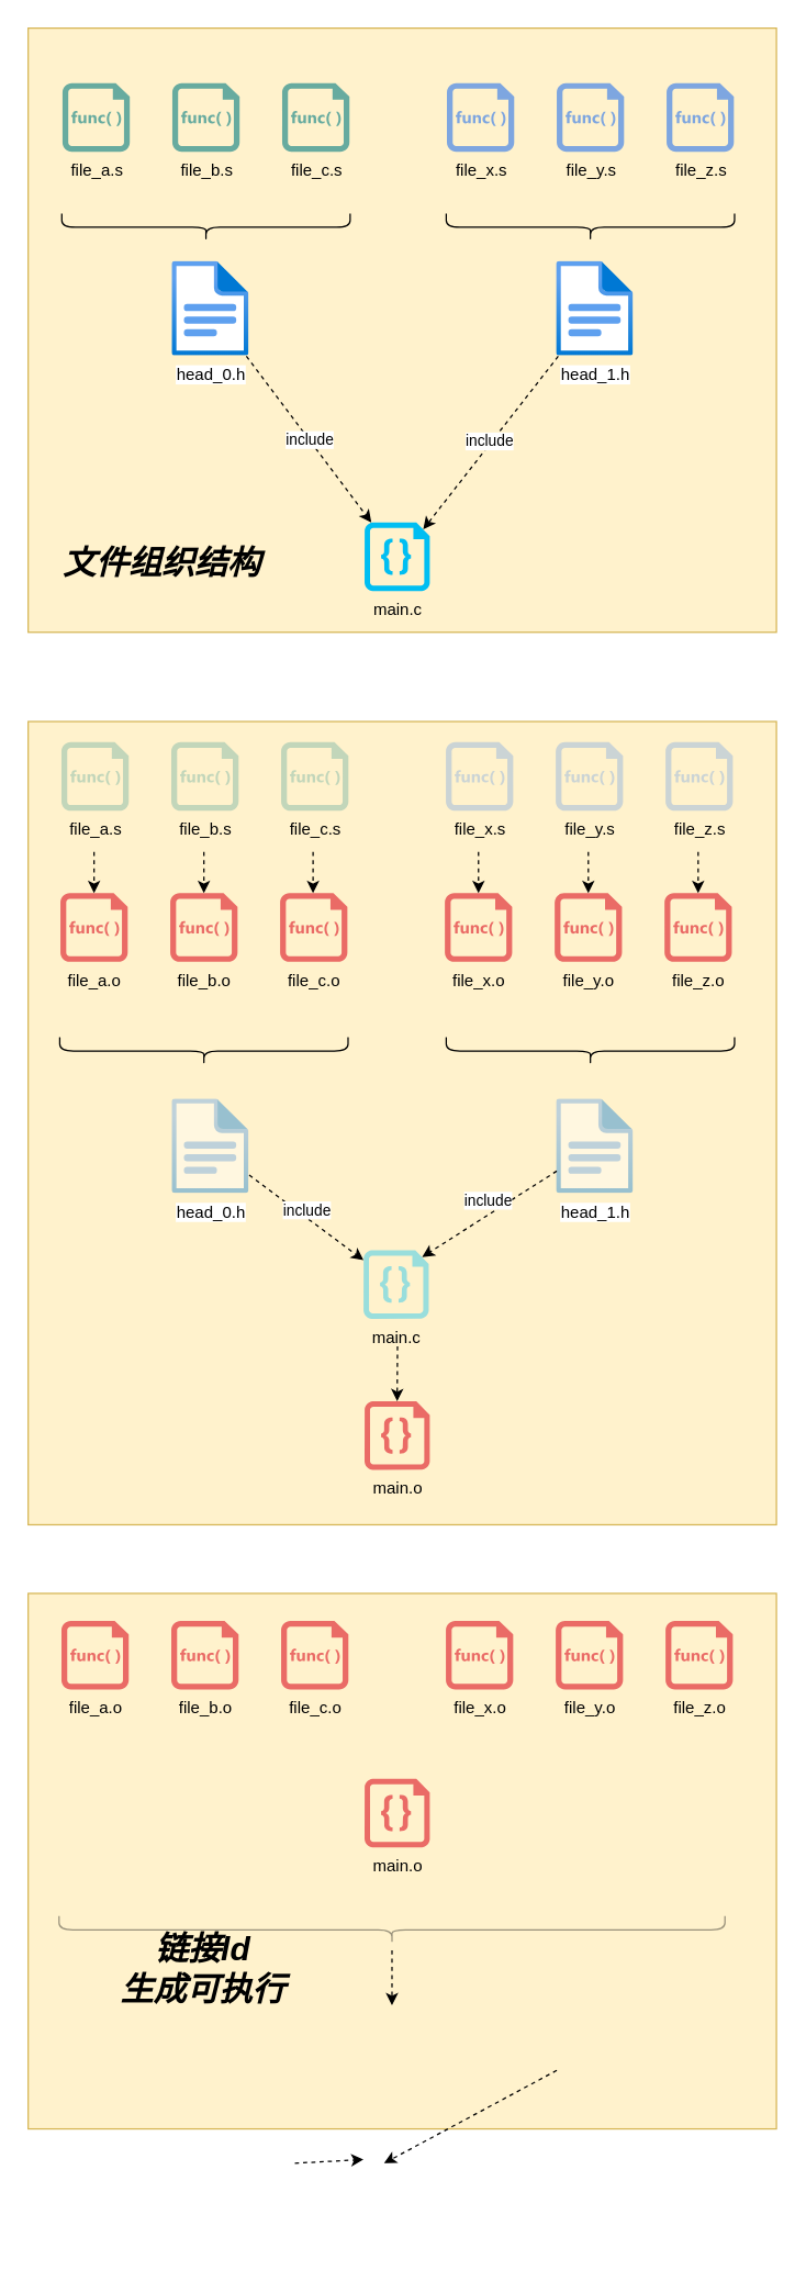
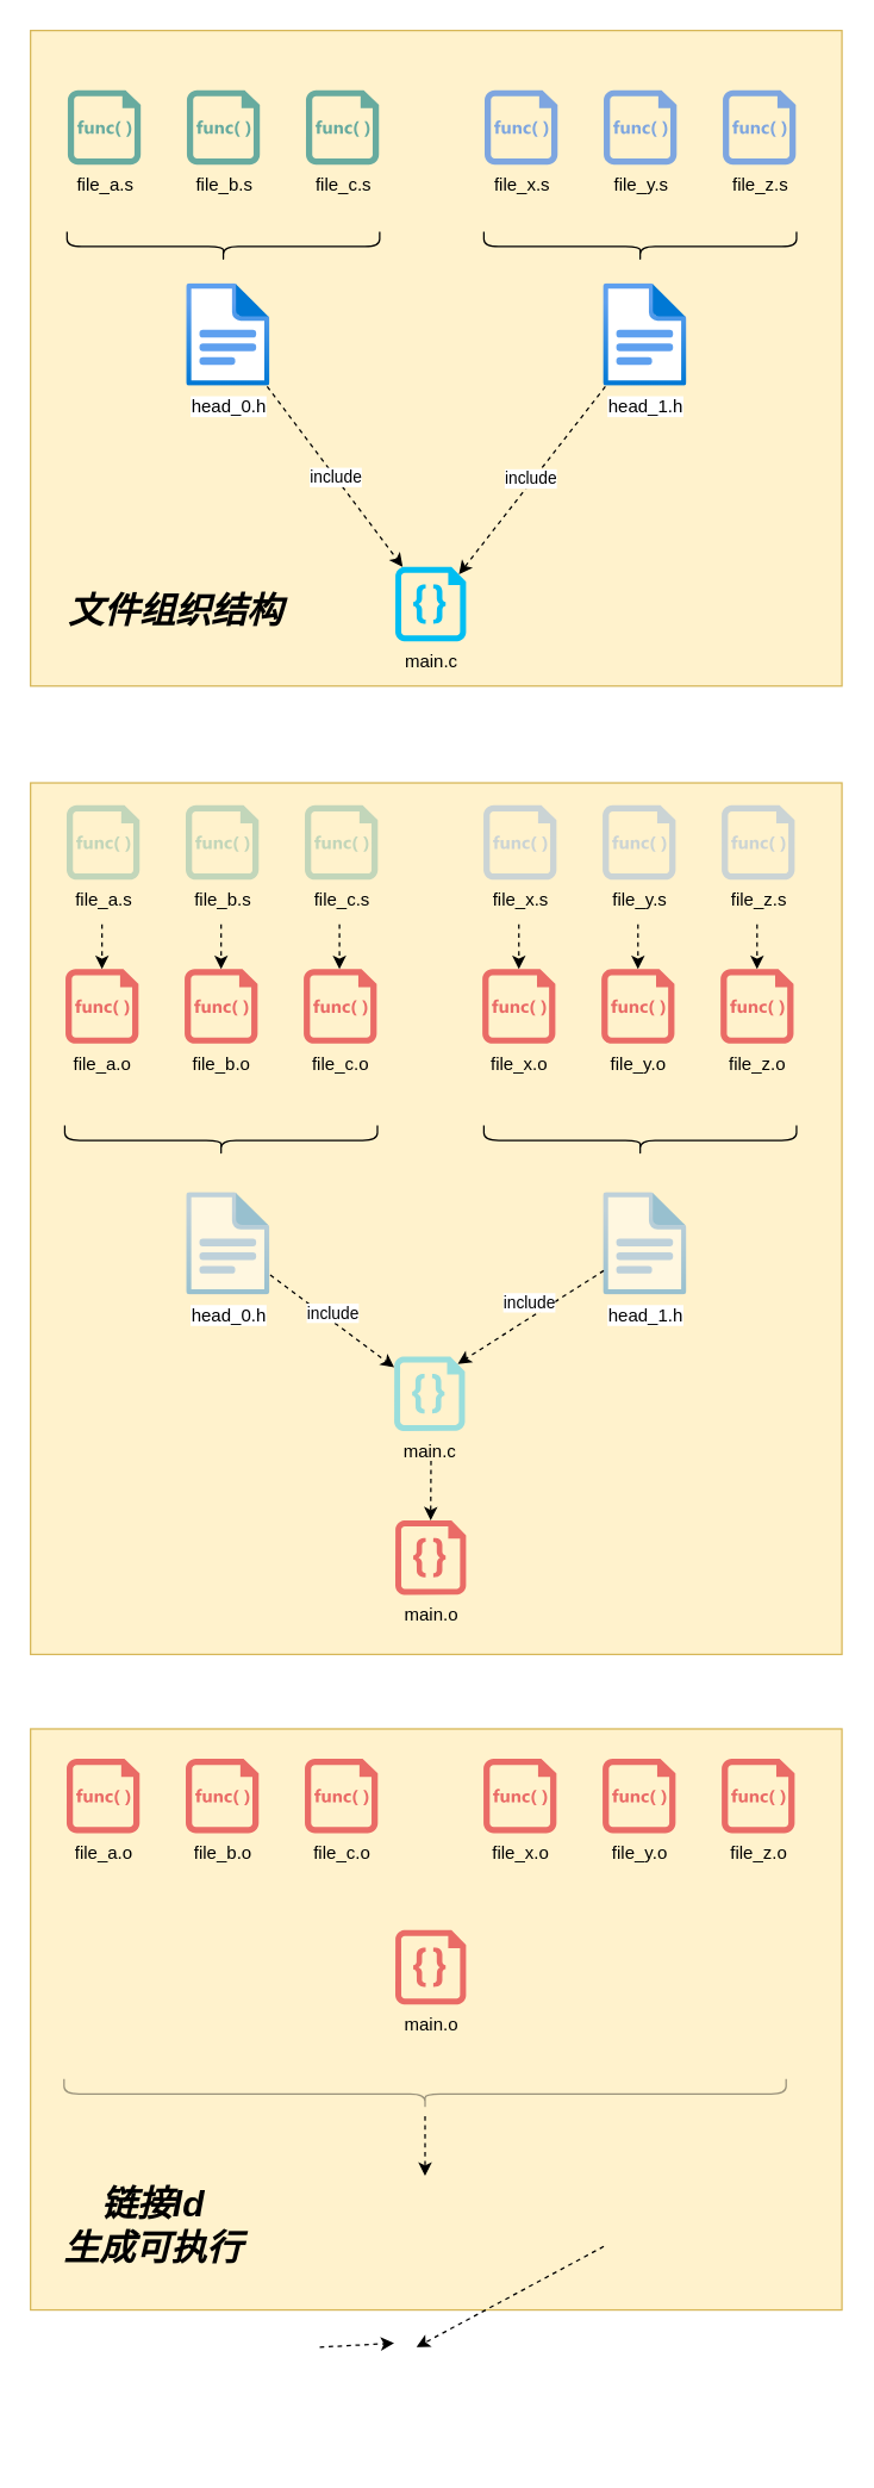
  <mxCell id="0" />
  <mxCell id="1" parent="0" />
  <mxCell id="2" value="" style="rounded=0;whiteSpace=wrap;html=1;fillColor=#fff2cc;strokeColor=#d6b656;" vertex="1" parent="1"><mxGeometry x="20" y="1160" width="545" height="390" as="geometry" /></mxCell>
  <mxCell id="3" value="" style="rounded=0;whiteSpace=wrap;html=1;fillColor=#fff2cc;strokeColor=#d6b656;" vertex="1" parent="1"><mxGeometry x="20" y="525" width="545" height="585" as="geometry" /></mxCell>
  <mxCell id="4" value="" style="rounded=0;whiteSpace=wrap;html=1;fillColor=#fff2cc;strokeColor=#d6b656;" vertex="1" parent="1"><mxGeometry x="20" y="20" width="545" height="440" as="geometry" /></mxCell>
  <mxCell id="5" value="file_a.s" style="sketch=0;aspect=fixed;pointerEvents=1;shadow=0;dashed=0;html=1;strokeColor=none;labelPosition=center;verticalLabelPosition=bottom;verticalAlign=top;align=center;fillColor=#67AB9F;shape=mxgraph.mscae.enterprise.code_file" vertex="1" parent="1"><mxGeometry x="45" y="60" width="49" height="50" as="geometry" /></mxCell>
  <mxCell id="6" value="file_b.s" style="sketch=0;aspect=fixed;pointerEvents=1;shadow=0;dashed=0;html=1;strokeColor=none;labelPosition=center;verticalLabelPosition=bottom;verticalAlign=top;align=center;fillColor=#67AB9F;shape=mxgraph.mscae.enterprise.code_file" vertex="1" parent="1"><mxGeometry x="125" y="60" width="49" height="50" as="geometry" /></mxCell>
  <mxCell id="7" value="file_c.s" style="sketch=0;aspect=fixed;pointerEvents=1;shadow=0;dashed=0;html=1;strokeColor=none;labelPosition=center;verticalLabelPosition=bottom;verticalAlign=top;align=center;fillColor=#67AB9F;shape=mxgraph.mscae.enterprise.code_file" vertex="1" parent="1"><mxGeometry x="205" y="60" width="49" height="50" as="geometry" /></mxCell>
  <mxCell id="8" value="file_x.s" style="sketch=0;aspect=fixed;pointerEvents=1;shadow=0;dashed=0;html=1;strokeColor=none;labelPosition=center;verticalLabelPosition=bottom;verticalAlign=top;align=center;fillColor=#7EA6E0;shape=mxgraph.mscae.enterprise.code_file" vertex="1" parent="1"><mxGeometry x="325" y="60" width="49" height="50" as="geometry" /></mxCell>
  <mxCell id="9" value="file_y.s" style="sketch=0;aspect=fixed;pointerEvents=1;shadow=0;dashed=0;html=1;strokeColor=none;labelPosition=center;verticalLabelPosition=bottom;verticalAlign=top;align=center;fillColor=#7EA6E0;shape=mxgraph.mscae.enterprise.code_file" vertex="1" parent="1"><mxGeometry x="405" y="60" width="49" height="50" as="geometry" /></mxCell>
  <mxCell id="10" value="file_z.s" style="sketch=0;aspect=fixed;pointerEvents=1;shadow=0;dashed=0;html=1;strokeColor=none;labelPosition=center;verticalLabelPosition=bottom;verticalAlign=top;align=center;fillColor=#7EA6E0;shape=mxgraph.mscae.enterprise.code_file" vertex="1" parent="1"><mxGeometry x="485" y="60" width="49" height="50" as="geometry" /></mxCell>
  <mxCell id="11" value="head_0.h" style="aspect=fixed;html=1;points=[];align=center;image;fontSize=12;image=img/lib/azure2/general/File.svg;fillColor=#7EA6E0;" vertex="1" parent="1"><mxGeometry x="125" y="190" width="56.0" height="69" as="geometry" /></mxCell>
  <mxCell id="12" value="head_1.h" style="aspect=fixed;html=1;points=[];align=center;image;fontSize=12;image=img/lib/azure2/general/File.svg;fillColor=#7EA6E0;" vertex="1" parent="1"><mxGeometry x="405" y="190" width="56.0" height="69" as="geometry" /></mxCell>
  <mxCell id="13" value="" style="shape=curlyBracket;whiteSpace=wrap;html=1;rounded=1;flipH=1;fillColor=#7EA6E0;rotation=90;" vertex="1" parent="1"><mxGeometry x="139.5" y="60" width="20" height="210" as="geometry" /></mxCell>
  <mxCell id="14" value="" style="shape=curlyBracket;whiteSpace=wrap;html=1;rounded=1;flipH=1;fillColor=#7EA6E0;rotation=90;" vertex="1" parent="1"><mxGeometry x="419.5" y="60" width="20" height="210" as="geometry" /></mxCell>
  <mxCell id="15" value="main.c" style="verticalLabelPosition=bottom;html=1;verticalAlign=top;align=center;strokeColor=none;fillColor=#00BEF2;shape=mxgraph.azure.code_file;pointerEvents=1;" vertex="1" parent="1"><mxGeometry x="265" y="380" width="47.5" height="50" as="geometry" /></mxCell>
  <mxCell id="16" value="" style="endArrow=classic;html=1;rounded=0;dashed=1;" edge="1" parent="1" source="11" target="15"><mxGeometry width="50" height="50" relative="1" as="geometry"><mxPoint x="215" y="390" as="sourcePoint" /><mxPoint x="265" y="340" as="targetPoint" /></mxGeometry></mxCell>
  <mxCell id="17" value="include" style="edgeLabel;html=1;align=center;verticalAlign=middle;resizable=0;points=[];" vertex="1" connectable="0" parent="16"><mxGeometry x="0.221" y="-2" relative="1" as="geometry"><mxPoint x="-8" y="-14" as="offset" /></mxGeometry></mxCell>
  <mxCell id="18" value="" style="endArrow=classic;html=1;rounded=0;dashed=1;entryX=0.9;entryY=0.1;entryDx=0;entryDy=0;entryPerimeter=0;" edge="1" parent="1" source="12" target="15"><mxGeometry width="50" height="50" relative="1" as="geometry"><mxPoint x="188.947" y="269" as="sourcePoint" /><mxPoint x="279.948" y="390" as="targetPoint" /></mxGeometry></mxCell>
  <mxCell id="19" value="include" style="edgeLabel;html=1;align=center;verticalAlign=middle;resizable=0;points=[];" vertex="1" connectable="0" parent="18"><mxGeometry x="0.277" y="1" relative="1" as="geometry"><mxPoint x="11" y="-20" as="offset" /></mxGeometry></mxCell>
  <mxCell id="20" value="file_a.s" style="sketch=0;aspect=fixed;pointerEvents=1;shadow=0;dashed=0;html=1;strokeColor=none;labelPosition=center;verticalLabelPosition=bottom;verticalAlign=top;align=center;fillColor=#67AB9F;shape=mxgraph.mscae.enterprise.code_file;perimeterSpacing=5;opacity=40;" vertex="1" parent="1"><mxGeometry x="44.25" y="540" width="49" height="50" as="geometry" /></mxCell>
  <mxCell id="21" value="file_b.s" style="sketch=0;aspect=fixed;pointerEvents=1;shadow=0;dashed=0;html=1;strokeColor=none;labelPosition=center;verticalLabelPosition=bottom;verticalAlign=top;align=center;fillColor=#67AB9F;shape=mxgraph.mscae.enterprise.code_file;perimeterSpacing=5;opacity=40;" vertex="1" parent="1"><mxGeometry x="124.25" y="540" width="49" height="50" as="geometry" /></mxCell>
  <mxCell id="22" value="file_c.s" style="sketch=0;aspect=fixed;pointerEvents=1;shadow=0;dashed=0;html=1;strokeColor=none;labelPosition=center;verticalLabelPosition=bottom;verticalAlign=top;align=center;fillColor=#67AB9F;shape=mxgraph.mscae.enterprise.code_file;perimeterSpacing=5;opacity=40;" vertex="1" parent="1"><mxGeometry x="204.25" y="540" width="49" height="50" as="geometry" /></mxCell>
  <mxCell id="23" value="file_x.s" style="sketch=0;aspect=fixed;pointerEvents=1;shadow=0;dashed=0;html=1;strokeColor=none;labelPosition=center;verticalLabelPosition=bottom;verticalAlign=top;align=center;fillColor=#7EA6E0;shape=mxgraph.mscae.enterprise.code_file;perimeterSpacing=5;opacity=40;" vertex="1" parent="1"><mxGeometry x="324.25" y="540" width="49" height="50" as="geometry" /></mxCell>
  <mxCell id="24" value="file_y.s" style="sketch=0;aspect=fixed;pointerEvents=1;shadow=0;dashed=0;html=1;strokeColor=none;labelPosition=center;verticalLabelPosition=bottom;verticalAlign=top;align=center;fillColor=#7EA6E0;shape=mxgraph.mscae.enterprise.code_file;perimeterSpacing=5;opacity=40;" vertex="1" parent="1"><mxGeometry x="404.25" y="540" width="49" height="50" as="geometry" /></mxCell>
  <mxCell id="25" value="file_z.s" style="sketch=0;aspect=fixed;pointerEvents=1;shadow=0;dashed=0;html=1;strokeColor=none;labelPosition=center;verticalLabelPosition=bottom;verticalAlign=top;align=center;fillColor=#7EA6E0;shape=mxgraph.mscae.enterprise.code_file;perimeterSpacing=5;opacity=40;" vertex="1" parent="1"><mxGeometry x="484.25" y="540" width="49" height="50" as="geometry" /></mxCell>
  <mxCell id="26" value="head_0.h" style="aspect=fixed;html=1;points=[];align=center;image;fontSize=12;image=img/lib/azure2/general/File.svg;fillColor=#7EA6E0;opacity=40;" vertex="1" parent="1"><mxGeometry x="125" y="800" width="56.0" height="69" as="geometry" /></mxCell>
  <mxCell id="27" value="head_1.h" style="aspect=fixed;html=1;points=[];align=center;image;fontSize=12;image=img/lib/azure2/general/File.svg;fillColor=#7EA6E0;imageBackground=none;imageBorder=none;opacity=40;" vertex="1" parent="1"><mxGeometry x="405" y="800" width="56.0" height="69" as="geometry" /></mxCell>
  <mxCell id="28" value="main.c" style="verticalLabelPosition=bottom;html=1;verticalAlign=top;align=center;strokeColor=none;fillColor=#00BEF2;shape=mxgraph.azure.code_file;pointerEvents=1;opacity=40;" vertex="1" parent="1"><mxGeometry x="264.25" y="910" width="47.5" height="50" as="geometry" /></mxCell>
  <mxCell id="29" value="" style="endArrow=classic;html=1;rounded=0;dashed=1;" edge="1" parent="1" source="26" target="28"><mxGeometry width="50" height="50" relative="1" as="geometry"><mxPoint x="214.25" y="920" as="sourcePoint" /><mxPoint x="264.25" y="870" as="targetPoint" /></mxGeometry></mxCell>
  <mxCell id="30" value="include" style="edgeLabel;html=1;align=center;verticalAlign=middle;resizable=0;points=[];" vertex="1" connectable="0" parent="29"><mxGeometry x="0.221" y="-2" relative="1" as="geometry"><mxPoint x="-8" y="-14" as="offset" /></mxGeometry></mxCell>
  <mxCell id="31" value="" style="endArrow=classic;html=1;rounded=0;dashed=1;entryX=0.9;entryY=0.1;entryDx=0;entryDy=0;entryPerimeter=0;" edge="1" parent="1" source="27" target="28"><mxGeometry width="50" height="50" relative="1" as="geometry"><mxPoint x="188.197" y="799" as="sourcePoint" /><mxPoint x="279.198" y="920" as="targetPoint" /></mxGeometry></mxCell>
  <mxCell id="32" value="include" style="edgeLabel;html=1;align=center;verticalAlign=middle;resizable=0;points=[];" vertex="1" connectable="0" parent="31"><mxGeometry x="0.277" y="1" relative="1" as="geometry"><mxPoint x="11" y="-20" as="offset" /></mxGeometry></mxCell>
  <mxCell id="33" value="file_a.o" style="sketch=0;aspect=fixed;pointerEvents=1;shadow=0;dashed=0;html=1;strokeColor=none;labelPosition=center;verticalLabelPosition=bottom;verticalAlign=top;align=center;fillColor=#EA6B66;shape=mxgraph.mscae.enterprise.code_file" vertex="1" parent="1"><mxGeometry x="43.5" y="650" width="49" height="50" as="geometry" /></mxCell>
  <mxCell id="34" value="file_b.o" style="sketch=0;aspect=fixed;pointerEvents=1;shadow=0;dashed=0;html=1;strokeColor=none;labelPosition=center;verticalLabelPosition=bottom;verticalAlign=top;align=center;fillColor=#EA6B66;shape=mxgraph.mscae.enterprise.code_file" vertex="1" parent="1"><mxGeometry x="123.5" y="650" width="49" height="50" as="geometry" /></mxCell>
  <mxCell id="35" value="file_c.o" style="sketch=0;aspect=fixed;pointerEvents=1;shadow=0;dashed=0;html=1;strokeColor=none;labelPosition=center;verticalLabelPosition=bottom;verticalAlign=top;align=center;fillColor=#EA6B66;shape=mxgraph.mscae.enterprise.code_file" vertex="1" parent="1"><mxGeometry x="203.5" y="650" width="49" height="50" as="geometry" /></mxCell>
  <mxCell id="36" value="file_x.o" style="sketch=0;aspect=fixed;pointerEvents=1;shadow=0;dashed=0;html=1;strokeColor=none;labelPosition=center;verticalLabelPosition=bottom;verticalAlign=top;align=center;fillColor=#EA6B66;shape=mxgraph.mscae.enterprise.code_file" vertex="1" parent="1"><mxGeometry x="323.5" y="650" width="49" height="50" as="geometry" /></mxCell>
  <mxCell id="37" value="file_y.o" style="sketch=0;aspect=fixed;pointerEvents=1;shadow=0;dashed=0;html=1;strokeColor=none;labelPosition=center;verticalLabelPosition=bottom;verticalAlign=top;align=center;fillColor=#EA6B66;shape=mxgraph.mscae.enterprise.code_file" vertex="1" parent="1"><mxGeometry x="403.5" y="650" width="49" height="50" as="geometry" /></mxCell>
  <mxCell id="38" value="file_z.o" style="sketch=0;aspect=fixed;pointerEvents=1;shadow=0;dashed=0;html=1;strokeColor=none;labelPosition=center;verticalLabelPosition=bottom;verticalAlign=top;align=center;fillColor=#EA6B66;shape=mxgraph.mscae.enterprise.code_file" vertex="1" parent="1"><mxGeometry x="483.5" y="650" width="49" height="50" as="geometry" /></mxCell>
  <mxCell id="39" value="main.o" style="verticalLabelPosition=bottom;html=1;verticalAlign=top;align=center;strokeColor=none;fillColor=#EA6B66;shape=mxgraph.azure.code_file;pointerEvents=1;" vertex="1" parent="1"><mxGeometry x="265" y="1020" width="47.5" height="50" as="geometry" /></mxCell>
  <mxCell id="40" value="" style="endArrow=classic;html=1;rounded=0;dashed=1;entryX=0.5;entryY=0;entryDx=0;entryDy=0;entryPerimeter=0;" edge="1" parent="1" target="33"><mxGeometry width="50" height="50" relative="1" as="geometry"><mxPoint x="68" y="620" as="sourcePoint" /><mxPoint x="105" y="770" as="targetPoint" /></mxGeometry></mxCell>
  <mxCell id="41" value="" style="endArrow=classic;html=1;rounded=0;dashed=1;entryX=0.5;entryY=0;entryDx=0;entryDy=0;entryPerimeter=0;" edge="1" parent="1" target="34"><mxGeometry width="50" height="50" relative="1" as="geometry"><mxPoint x="148" y="620" as="sourcePoint" /><mxPoint x="78" y="660" as="targetPoint" /></mxGeometry></mxCell>
  <mxCell id="42" value="" style="endArrow=classic;html=1;rounded=0;dashed=1;entryX=0.5;entryY=0;entryDx=0;entryDy=0;entryPerimeter=0;" edge="1" parent="1"><mxGeometry width="50" height="50" relative="1" as="geometry"><mxPoint x="227.5" y="620" as="sourcePoint" /><mxPoint x="227.5" y="650" as="targetPoint" /></mxGeometry></mxCell>
  <mxCell id="43" value="" style="endArrow=classic;html=1;rounded=0;dashed=1;entryX=0.5;entryY=0;entryDx=0;entryDy=0;entryPerimeter=0;" edge="1" parent="1" target="36"><mxGeometry width="50" height="50" relative="1" as="geometry"><mxPoint x="348" y="620" as="sourcePoint" /><mxPoint x="78" y="660" as="targetPoint" /></mxGeometry></mxCell>
  <mxCell id="44" value="" style="endArrow=classic;html=1;rounded=0;dashed=1;entryX=0.5;entryY=0;entryDx=0;entryDy=0;entryPerimeter=0;" edge="1" parent="1" target="37"><mxGeometry width="50" height="50" relative="1" as="geometry"><mxPoint x="428" y="620" as="sourcePoint" /><mxPoint x="158" y="660" as="targetPoint" /></mxGeometry></mxCell>
  <mxCell id="45" value="" style="endArrow=classic;html=1;rounded=0;dashed=1;entryX=0.5;entryY=0;entryDx=0;entryDy=0;entryPerimeter=0;" edge="1" parent="1" target="38"><mxGeometry width="50" height="50" relative="1" as="geometry"><mxPoint x="508" y="620" as="sourcePoint" /><mxPoint x="237.5" y="660" as="targetPoint" /></mxGeometry></mxCell>
  <mxCell id="46" value="" style="endArrow=classic;html=1;rounded=0;dashed=1;entryX=0.5;entryY=0;entryDx=0;entryDy=0;entryPerimeter=0;" edge="1" parent="1" target="39"><mxGeometry width="50" height="50" relative="1" as="geometry"><mxPoint x="289" y="980" as="sourcePoint" /><mxPoint x="518" y="600" as="targetPoint" /></mxGeometry></mxCell>
  <mxCell id="47" value="" style="shape=curlyBracket;whiteSpace=wrap;html=1;rounded=1;flipH=1;fillColor=#7EA6E0;rotation=90;" vertex="1" parent="1"><mxGeometry x="138" y="660" width="20" height="210" as="geometry" /></mxCell>
  <mxCell id="48" value="" style="shape=curlyBracket;whiteSpace=wrap;html=1;rounded=1;flipH=1;fillColor=#7EA6E0;rotation=90;" vertex="1" parent="1"><mxGeometry x="419.5" y="660" width="20" height="210" as="geometry" /></mxCell>
  <mxCell id="49" value="" style="endArrow=classic;html=1;rounded=0;dashed=1;" edge="1" parent="1"><mxGeometry width="50" height="50" relative="1" as="geometry"><mxPoint x="214.25" y="1575" as="sourcePoint" /><mxPoint x="264.25" y="1572.319" as="targetPoint" /></mxGeometry></mxCell>
  <mxCell id="50" value="" style="endArrow=classic;html=1;rounded=0;dashed=1;entryX=0.9;entryY=0.1;entryDx=0;entryDy=0;entryPerimeter=0;" edge="1" parent="1"><mxGeometry width="50" height="50" relative="1" as="geometry"><mxPoint x="405" y="1507.389" as="sourcePoint" /><mxPoint x="279.198" y="1575" as="targetPoint" /></mxGeometry></mxCell>
  <mxCell id="51" value="file_a.o" style="sketch=0;aspect=fixed;pointerEvents=1;shadow=0;dashed=0;html=1;strokeColor=none;labelPosition=center;verticalLabelPosition=bottom;verticalAlign=top;align=center;fillColor=#EA6B66;shape=mxgraph.mscae.enterprise.code_file" vertex="1" parent="1"><mxGeometry x="44.25" y="1180" width="49" height="50" as="geometry" /></mxCell>
  <mxCell id="52" value="file_b.o" style="sketch=0;aspect=fixed;pointerEvents=1;shadow=0;dashed=0;html=1;strokeColor=none;labelPosition=center;verticalLabelPosition=bottom;verticalAlign=top;align=center;fillColor=#EA6B66;shape=mxgraph.mscae.enterprise.code_file" vertex="1" parent="1"><mxGeometry x="124.25" y="1180" width="49" height="50" as="geometry" /></mxCell>
  <mxCell id="53" value="file_c.o" style="sketch=0;aspect=fixed;pointerEvents=1;shadow=0;dashed=0;html=1;strokeColor=none;labelPosition=center;verticalLabelPosition=bottom;verticalAlign=top;align=center;fillColor=#EA6B66;shape=mxgraph.mscae.enterprise.code_file" vertex="1" parent="1"><mxGeometry x="204.25" y="1180" width="49" height="50" as="geometry" /></mxCell>
  <mxCell id="54" value="file_x.o" style="sketch=0;aspect=fixed;pointerEvents=1;shadow=0;dashed=0;html=1;strokeColor=none;labelPosition=center;verticalLabelPosition=bottom;verticalAlign=top;align=center;fillColor=#EA6B66;shape=mxgraph.mscae.enterprise.code_file" vertex="1" parent="1"><mxGeometry x="324.25" y="1180" width="49" height="50" as="geometry" /></mxCell>
  <mxCell id="55" value="file_y.o" style="sketch=0;aspect=fixed;pointerEvents=1;shadow=0;dashed=0;html=1;strokeColor=none;labelPosition=center;verticalLabelPosition=bottom;verticalAlign=top;align=center;fillColor=#EA6B66;shape=mxgraph.mscae.enterprise.code_file" vertex="1" parent="1"><mxGeometry x="404.25" y="1180" width="49" height="50" as="geometry" /></mxCell>
  <mxCell id="56" value="file_z.o" style="sketch=0;aspect=fixed;pointerEvents=1;shadow=0;dashed=0;html=1;strokeColor=none;labelPosition=center;verticalLabelPosition=bottom;verticalAlign=top;align=center;fillColor=#EA6B66;shape=mxgraph.mscae.enterprise.code_file" vertex="1" parent="1"><mxGeometry x="484.25" y="1180" width="49" height="50" as="geometry" /></mxCell>
  <mxCell id="57" value="main.o" style="verticalLabelPosition=bottom;html=1;verticalAlign=top;align=center;strokeColor=none;fillColor=#EA6B66;shape=mxgraph.azure.code_file;pointerEvents=1;" vertex="1" parent="1"><mxGeometry x="265" y="1295" width="47.5" height="50" as="geometry" /></mxCell>
  <mxCell id="58" value="" style="shape=curlyBracket;whiteSpace=wrap;html=1;rounded=1;shadow=0;sketch=0;strokeWidth=1;fillColor=#e1d5e7;opacity=40;rotation=-90;perimeterSpacing=100;strokeColor=default;" vertex="1" parent="1"><mxGeometry x="275" y="1162.5" width="20" height="485" as="geometry" /></mxCell>
  <mxCell id="59" value="" style="shape=image;html=1;verticalAlign=top;verticalLabelPosition=bottom;labelBackgroundColor=#ffffff;imageAspect=0;aspect=fixed;image=https://cdn1.iconfinder.com/data/icons/CrystalClear/64x64/apps/package_system.png;rounded=0;shadow=0;sketch=0;strokeColor=default;strokeWidth=1;fillColor=#EA6B66;opacity=40;" vertex="1" parent="1"><mxGeometry x="256" y="1470" width="64" height="64" as="geometry" /></mxCell>
  <mxCell id="60" value="" style="endArrow=classic;html=1;rounded=0;dashed=1;" edge="1" parent="1"><mxGeometry width="50" height="50" relative="1" as="geometry"><mxPoint x="285" y="1420" as="sourcePoint" /><mxPoint x="285" y="1460" as="targetPoint" /></mxGeometry></mxCell>
  <mxCell id="61" value="&lt;b&gt;&lt;font style=&quot;font-size: 24px&quot;&gt;&lt;i&gt;文件组织结构&lt;/i&gt;&lt;/font&gt;&lt;/b&gt;" style="text;html=1;strokeColor=none;fillColor=none;align=center;verticalAlign=middle;whiteSpace=wrap;rounded=0;shadow=0;sketch=0;opacity=40;" vertex="1" parent="1"><mxGeometry x="35" y="370" width="165" height="80" as="geometry" /></mxCell>
- <mxCell id="62" value="&lt;b&gt;&lt;font style=&quot;font-size: 24px&quot;&gt;&lt;i&gt;链接ld&lt;br&gt;生成可执行&lt;/i&gt;&lt;/font&gt;&lt;/b&gt;" style="text;html=1;strokeColor=none;fillColor=none;align=center;verticalAlign=middle;whiteSpace=wrap;rounded=0;shadow=0;sketch=0;opacity=40;" vertex="1" parent="1"><mxGeometry x="65" y="1394" width="165" height="80" as="geometry" /></mxCell>
+ <mxCell id="62" value="&lt;b&gt;&lt;font style=&quot;font-size: 24px&quot;&gt;&lt;i&gt;链接ld&lt;br&gt;生成可执行&lt;/i&gt;&lt;/font&gt;&lt;/b&gt;" style="text;html=1;strokeColor=none;fillColor=none;align=center;verticalAlign=middle;whiteSpace=wrap;rounded=0;shadow=0;sketch=0;opacity=40;" vertex="1" parent="1"><mxGeometry x="20" y="1454" width="165" height="80" as="geometry" /></mxCell>
